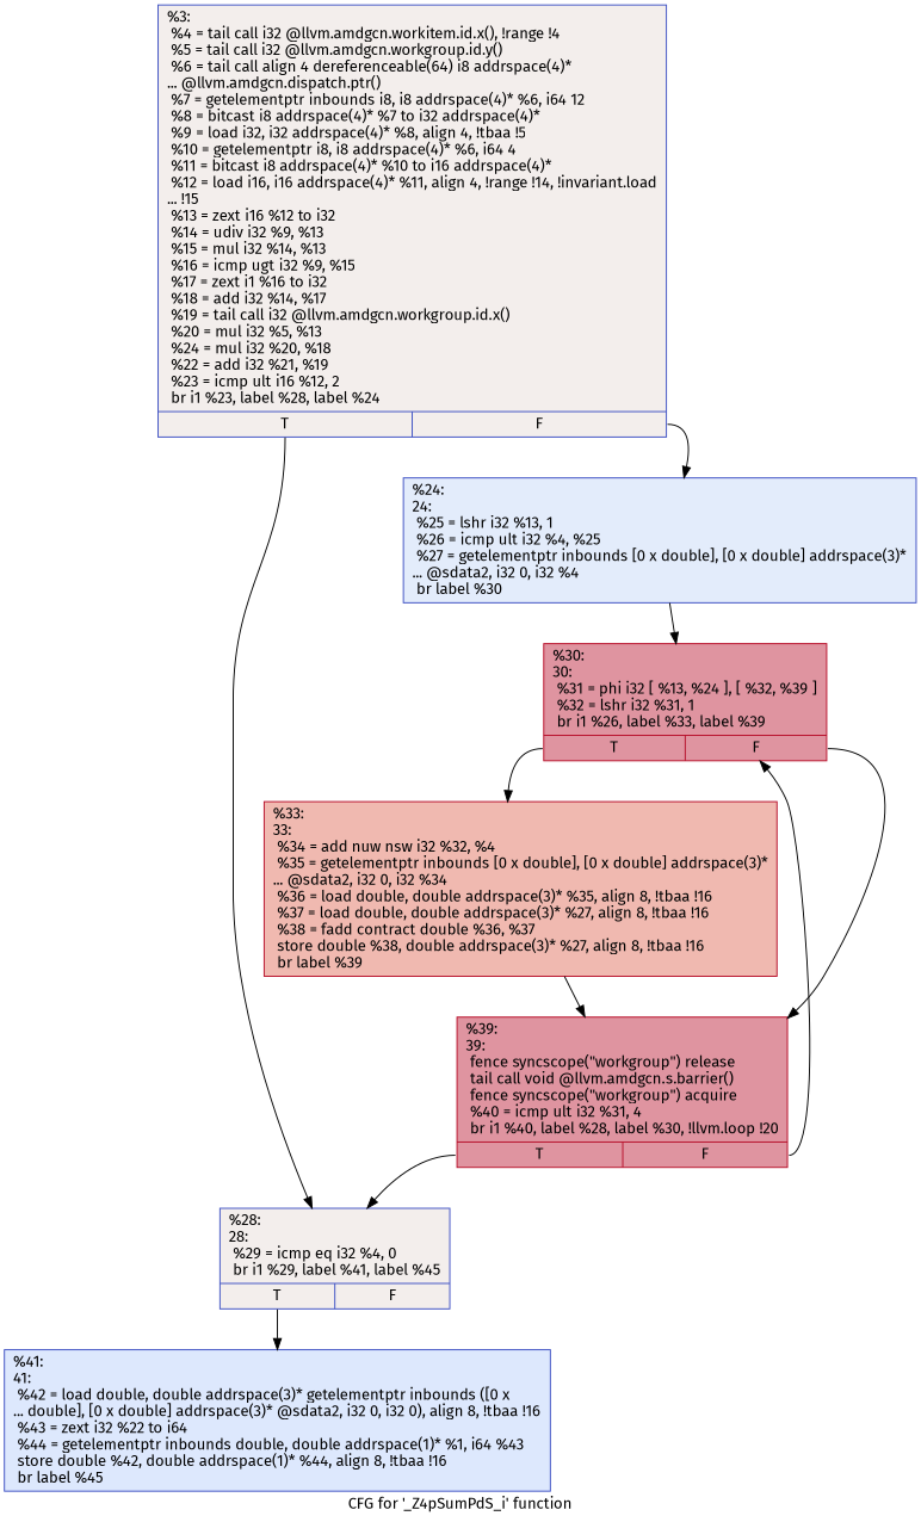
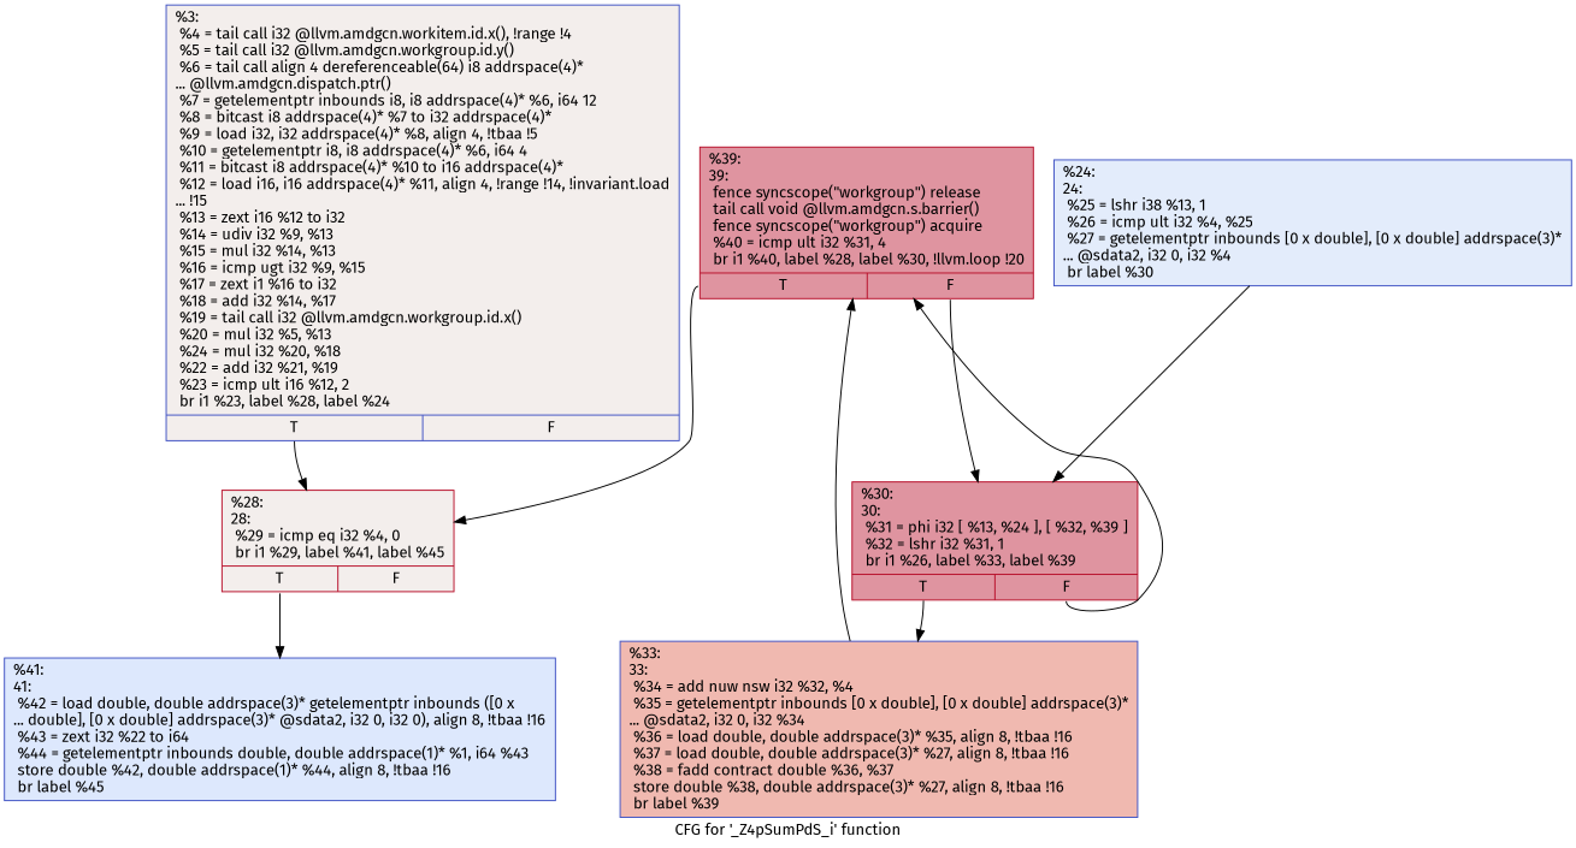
  digraph {
    fontname="Fira Sans"
    label="CFG for '_Z4pSumPdS_i' function"
    node [color="#3d50c3ff" fillcolor="#e3d9d370" fontname="Fira Sans" shape=record style=filled]
    edge [fontname="Fira Sans" tailport=s0]
    n1 [label="{%3:\l  %4 = tail call i32 @llvm.amdgcn.workitem.id.x(), !range !4\l  %5 = tail call i32 @llvm.amdgcn.workgroup.id.y()\l  %6 = tail call align 4 dereferenceable(64) i8 addrspace(4)*\l... @llvm.amdgcn.dispatch.ptr()\l  %7 = getelementptr inbounds i8, i8 addrspace(4)* %6, i64 12\l  %8 = bitcast i8 addrspace(4)* %7 to i32 addrspace(4)*\l  %9 = load i32, i32 addrspace(4)* %8, align 4, !tbaa !5\l  %10 = getelementptr i8, i8 addrspace(4)* %6, i64 4\l  %11 = bitcast i8 addrspace(4)* %10 to i16 addrspace(4)*\l  %12 = load i16, i16 addrspace(4)* %11, align 4, !range !14, !invariant.load\l... !15\l  %13 = zext i16 %12 to i32\l  %14 = udiv i32 %9, %13\l  %15 = mul i32 %14, %13\l  %16 = icmp ugt i32 %9, %15\l  %17 = zext i1 %16 to i32\l  %18 = add i32 %14, %17\l  %19 = tail call i32 @llvm.amdgcn.workgroup.id.x()\l  %20 = mul i32 %5, %13\l  %24 = mul i32 %20, %18\l  %22 = add i32 %21, %19\l  %23 = icmp ult i16 %12, 2\l  br i1 %23, label %28, label %24\l|{<s0>T|<s1>F}}"]
-   n2 [label="{%28:\l28:                                               \l  %29 = icmp eq i32 %4, 0\l  br i1 %29, label %41, label %45\l|{<s0>T|<s1>F}}"]
-   n3 [fillcolor="#bfd3f670" label="{%24:\l24:                                               \l  %25 = lshr i32 %13, 1\l  %26 = icmp ult i32 %4, %25\l  %27 = getelementptr inbounds [0 x double], [0 x double] addrspace(3)*\l... @sdata2, i32 0, i32 %4\l  br label %30\l}"]
+   n2 [color="#b70d28ff" label="{%28:\l28:                                               \l  %29 = icmp eq i32 %4, 0\l  br i1 %29, label %41, label %45\l|{<s0>T|<s1>F}}"]
+   n3 [fillcolor="#bfd3f670" label="{%24:\l24:                                               \l  %25 = lshr i38 %13, 1\l  %26 = icmp ult i32 %4, %25\l  %27 = getelementptr inbounds [0 x double], [0 x double] addrspace(3)*\l... @sdata2, i32 0, i32 %4\l  br label %30\l}"]
    n4 [fillcolor="#b2ccfb70" label="{%41:\l41:                                               \l  %42 = load double, double addrspace(3)* getelementptr inbounds ([0 x\l... double], [0 x double] addrspace(3)* @sdata2, i32 0, i32 0), align 8, !tbaa !16\l  %43 = zext i32 %22 to i64\l  %44 = getelementptr inbounds double, double addrspace(1)* %1, i64 %43\l  store double %42, double addrspace(1)* %44, align 8, !tbaa !16\l  br label %45\l}"]
    n5 [color="#b70d28ff" fillcolor="#b70d2870" label="{%30:\l30:                                               \l  %31 = phi i32 [ %13, %24 ], [ %32, %39 ]\l  %32 = lshr i32 %31, 1\l  br i1 %26, label %33, label %39\l|{<s0>T|<s1>F}}"]
-   n6 [color="#b70d28ff" fillcolor="#de614d70" label="{%33:\l33:                                               \l  %34 = add nuw nsw i32 %32, %4\l  %35 = getelementptr inbounds [0 x double], [0 x double] addrspace(3)*\l... @sdata2, i32 0, i32 %34\l  %36 = load double, double addrspace(3)* %35, align 8, !tbaa !16\l  %37 = load double, double addrspace(3)* %27, align 8, !tbaa !16\l  %38 = fadd contract double %36, %37\l  store double %38, double addrspace(3)* %27, align 8, !tbaa !16\l  br label %39\l}"]
+   n6 [fillcolor="#de614d70" label="{%33:\l33:                                               \l  %34 = add nuw nsw i32 %32, %4\l  %35 = getelementptr inbounds [0 x double], [0 x double] addrspace(3)*\l... @sdata2, i32 0, i32 %34\l  %36 = load double, double addrspace(3)* %35, align 8, !tbaa !16\l  %37 = load double, double addrspace(3)* %27, align 8, !tbaa !16\l  %38 = fadd contract double %36, %37\l  store double %38, double addrspace(3)* %27, align 8, !tbaa !16\l  br label %39\l}"]
    n7 [color="#b70d28ff" fillcolor="#b70d2870" label="{%39:\l39:                                               \l  fence syncscope(\"workgroup\") release\l  tail call void @llvm.amdgcn.s.barrier()\l  fence syncscope(\"workgroup\") acquire\l  %40 = icmp ult i32 %31, 4\l  br i1 %40, label %28, label %30, !llvm.loop !20\l|{<s0>T|<s1>F}}"]
    n1 -> n2
-   n1 -> n3 [tailport=s1]
    n2 -> n4
    n3 -> n5
    n5 -> n6
    n5 -> n7 [tailport=s1]
    n6 -> n7
    n7 -> n2
    n7 -> n5 [tailport=s1]
  }
